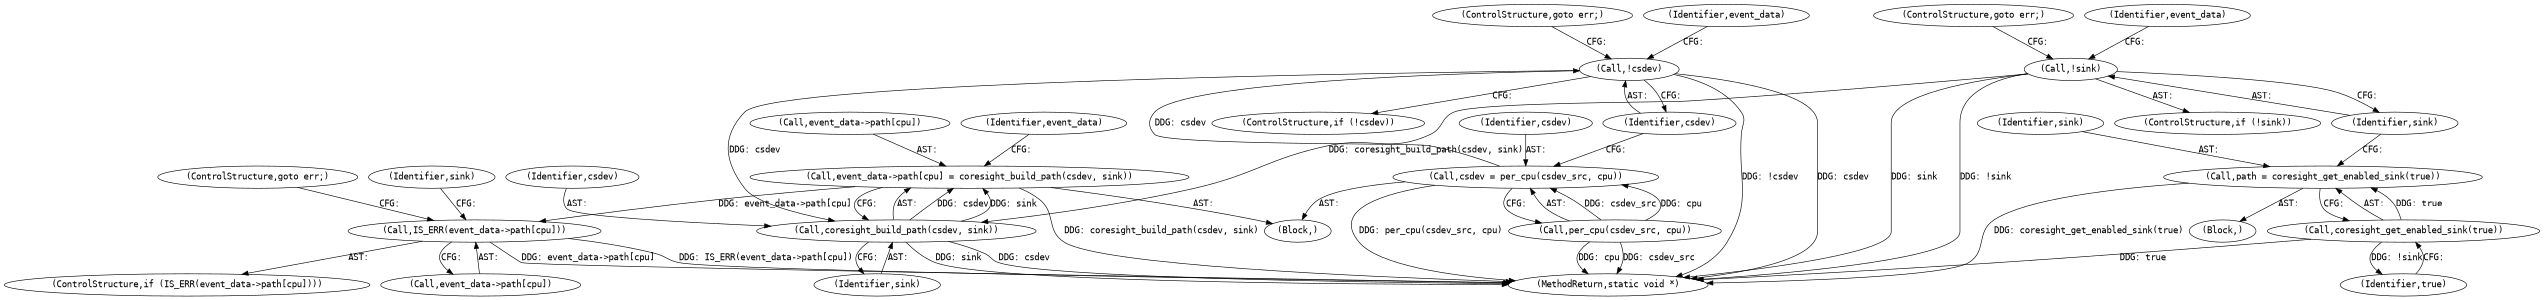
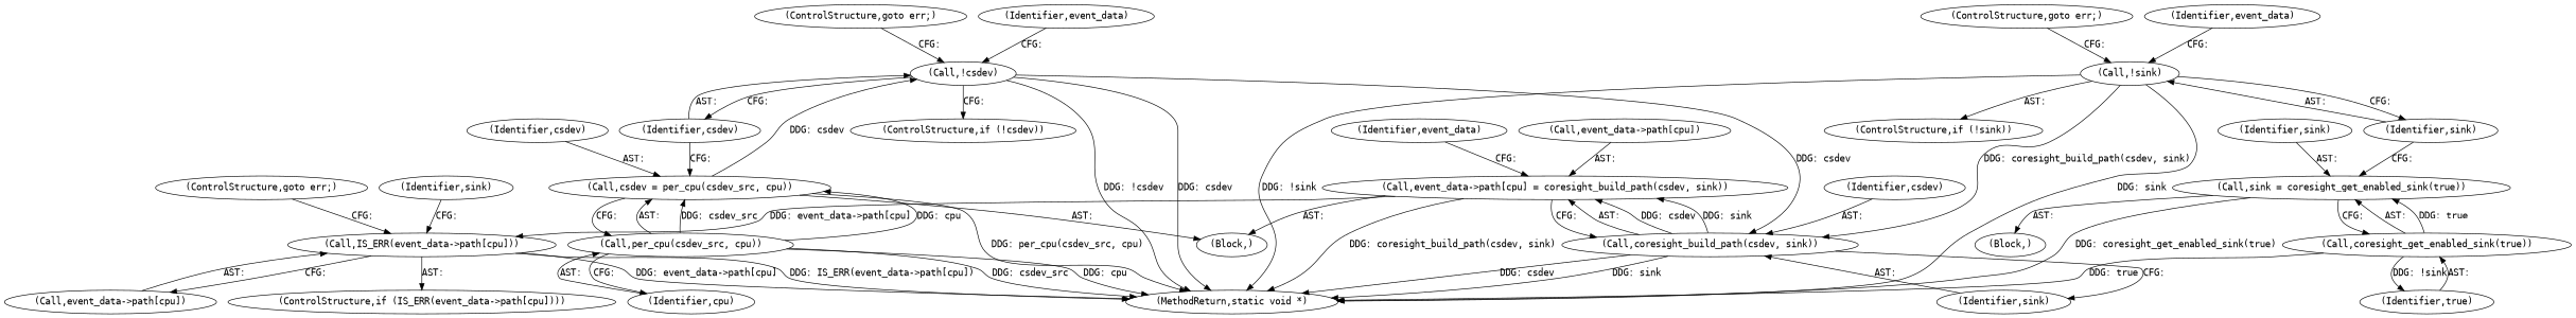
  digraph {
    fontname="DejaVu Sans Mono"
    node [fontname="DejaVu Sans Mono"]
    edge [fontname="DejaVu Sans Mono"]
    n1 [label="(Call,event_data->path[cpu] = coresight_build_path(csdev, sink))"]
    n2 [label="(Call,coresight_build_path(csdev, sink))"]
    n3 [label="(Call,IS_ERR(event_data->path[cpu]))"]
    n4 [label="(MethodReturn,static void *)"]
    n5 [label="(Block,)"]
    n6 [label="(Identifier,sink)"]
    n7 [label="(Call,event_data->path[cpu])"]
    n8 [label="(ControlStructure,if (IS_ERR(event_data->path[cpu])))"]
    n9 [label="(Call,!csdev)"]
    n10 [label="(Identifier,csdev)"]
    n11 [label="(ControlStructure,if (!csdev))"]
    n12 [label="(Call,csdev = per_cpu(csdev_src, cpu))"]
    n13 [label="(Call,per_cpu(csdev_src, cpu))"]
+   n14 [label="(Identifier,cpu)"]
    n15 [label="(Call,!sink)"]
    n16 [label="(ControlStructure,if (!sink))"]
    n17 [label="(Identifier,sink)"]
-   n18 [label="(Call,path = coresight_get_enabled_sink(true))"]
+   n18 [label="(Call,sink = coresight_get_enabled_sink(true))"]
    n19 [label="(Call,coresight_get_enabled_sink(true))"]
    n20 [label="(Block,)"]
    n21 [label="(Identifier,true)"]
    n22 [label="(ControlStructure,goto err;)"]
    n23 [label="(ControlStructure,goto err;)"]
    n24 [label="(ControlStructure,goto err;)"]
    n25 [label="(Identifier,event_data)"]
    n26 [label="(Identifier,csdev)"]
    n27 [label="(Identifier,sink)"]
    n28 [label="(Identifier,sink)"]
    n29 [label="(Identifier,event_data)"]
    n30 [label="(Call,event_data->path[cpu])"]
    n31 [label="(Identifier,csdev)"]
    n32 [label="(Identifier,event_data)"]
    n1 -> n2 [label="CFG: "]
    n1 -> n3 [label="DDG: event_data->path[cpu]"]
    n1 -> n4 [label="DDG: coresight_build_path(csdev, sink)"]
    n1 -> n5 [label="AST: "]
    n2 -> n1 [label="AST: "]
    n2 -> n1 [label="DDG: csdev"]
    n2 -> n1 [label="DDG: sink"]
    n2 -> n4 [label="DDG: csdev"]
    n2 -> n4 [label="DDG: sink"]
    n2 -> n6 [label="CFG: "]
    n3 -> n4 [label="DDG: event_data->path[cpu]"]
    n3 -> n4 [label="DDG: IS_ERR(event_data->path[cpu])"]
    n3 -> n7 [label="CFG: "]
    n3 -> n8 [label="AST: "]
    n6 -> n2 [label="AST: "]
    n7 -> n3 [label="AST: "]
    n9 -> n2 [label="DDG: csdev"]
    n9 -> n4 [label="DDG: !csdev"]
    n9 -> n4 [label="DDG: csdev"]
    n9 -> n10 [label="CFG: "]
    n9 -> n11 [label="CFG: "]
    n10 -> n9 [label="AST: "]
    n10 -> n12 [label="CFG: "]
    n12 -> n4 [label="DDG: per_cpu(csdev_src, cpu)"]
    n12 -> n5 [label="AST: "]
    n12 -> n9 [label="DDG: csdev"]
    n12 -> n13 [label="CFG: "]
    n13 -> n4 [label="DDG: csdev_src"]
    n13 -> n4 [label="DDG: cpu"]
    n13 -> n12 [label="AST: "]
    n13 -> n12 [label="DDG: csdev_src"]
    n13 -> n12 [label="DDG: cpu"]
+   n13 -> n14 [label="CFG: "]
+   n14 -> n13 [label="AST: "]
    n15 -> n2 [label="DDG: coresight_build_path(csdev, sink)"]
    n15 -> n4 [label="DDG: sink"]
    n15 -> n4 [label="DDG: !sink"]
    n15 -> n16 [label="AST: "]
    n15 -> n17 [label="CFG: "]
    n17 -> n15 [label="AST: "]
    n17 -> n18 [label="CFG: "]
    n18 -> n4 [label="DDG: coresight_get_enabled_sink(true)"]
    n18 -> n19 [label="CFG: "]
    n18 -> n20 [label="AST: "]
    n19 -> n4 [label="DDG: true"]
    n19 -> n18 [label="AST: "]
    n19 -> n18 [label="DDG: true"]
    n19 -> n21 [label="DDG: !sink"]
-   n21 -> n19 [label="CFG: "]
+   n21 -> n19 [label="AST: "]
    n22 -> n15 [label="CFG: "]
    n23 -> n3 [label="CFG: "]
    n24 -> n9 [label="CFG: "]
    n25 -> n15 [label="CFG: "]
    n26 -> n2 [label="AST: "]
    n27 -> n18 [label="AST: "]
    n28 -> n3 [label="CFG: "]
    n29 -> n1 [label="CFG: "]
    n30 -> n1 [label="AST: "]
    n31 -> n12 [label="AST: "]
    n32 -> n9 [label="CFG: "]
  }
